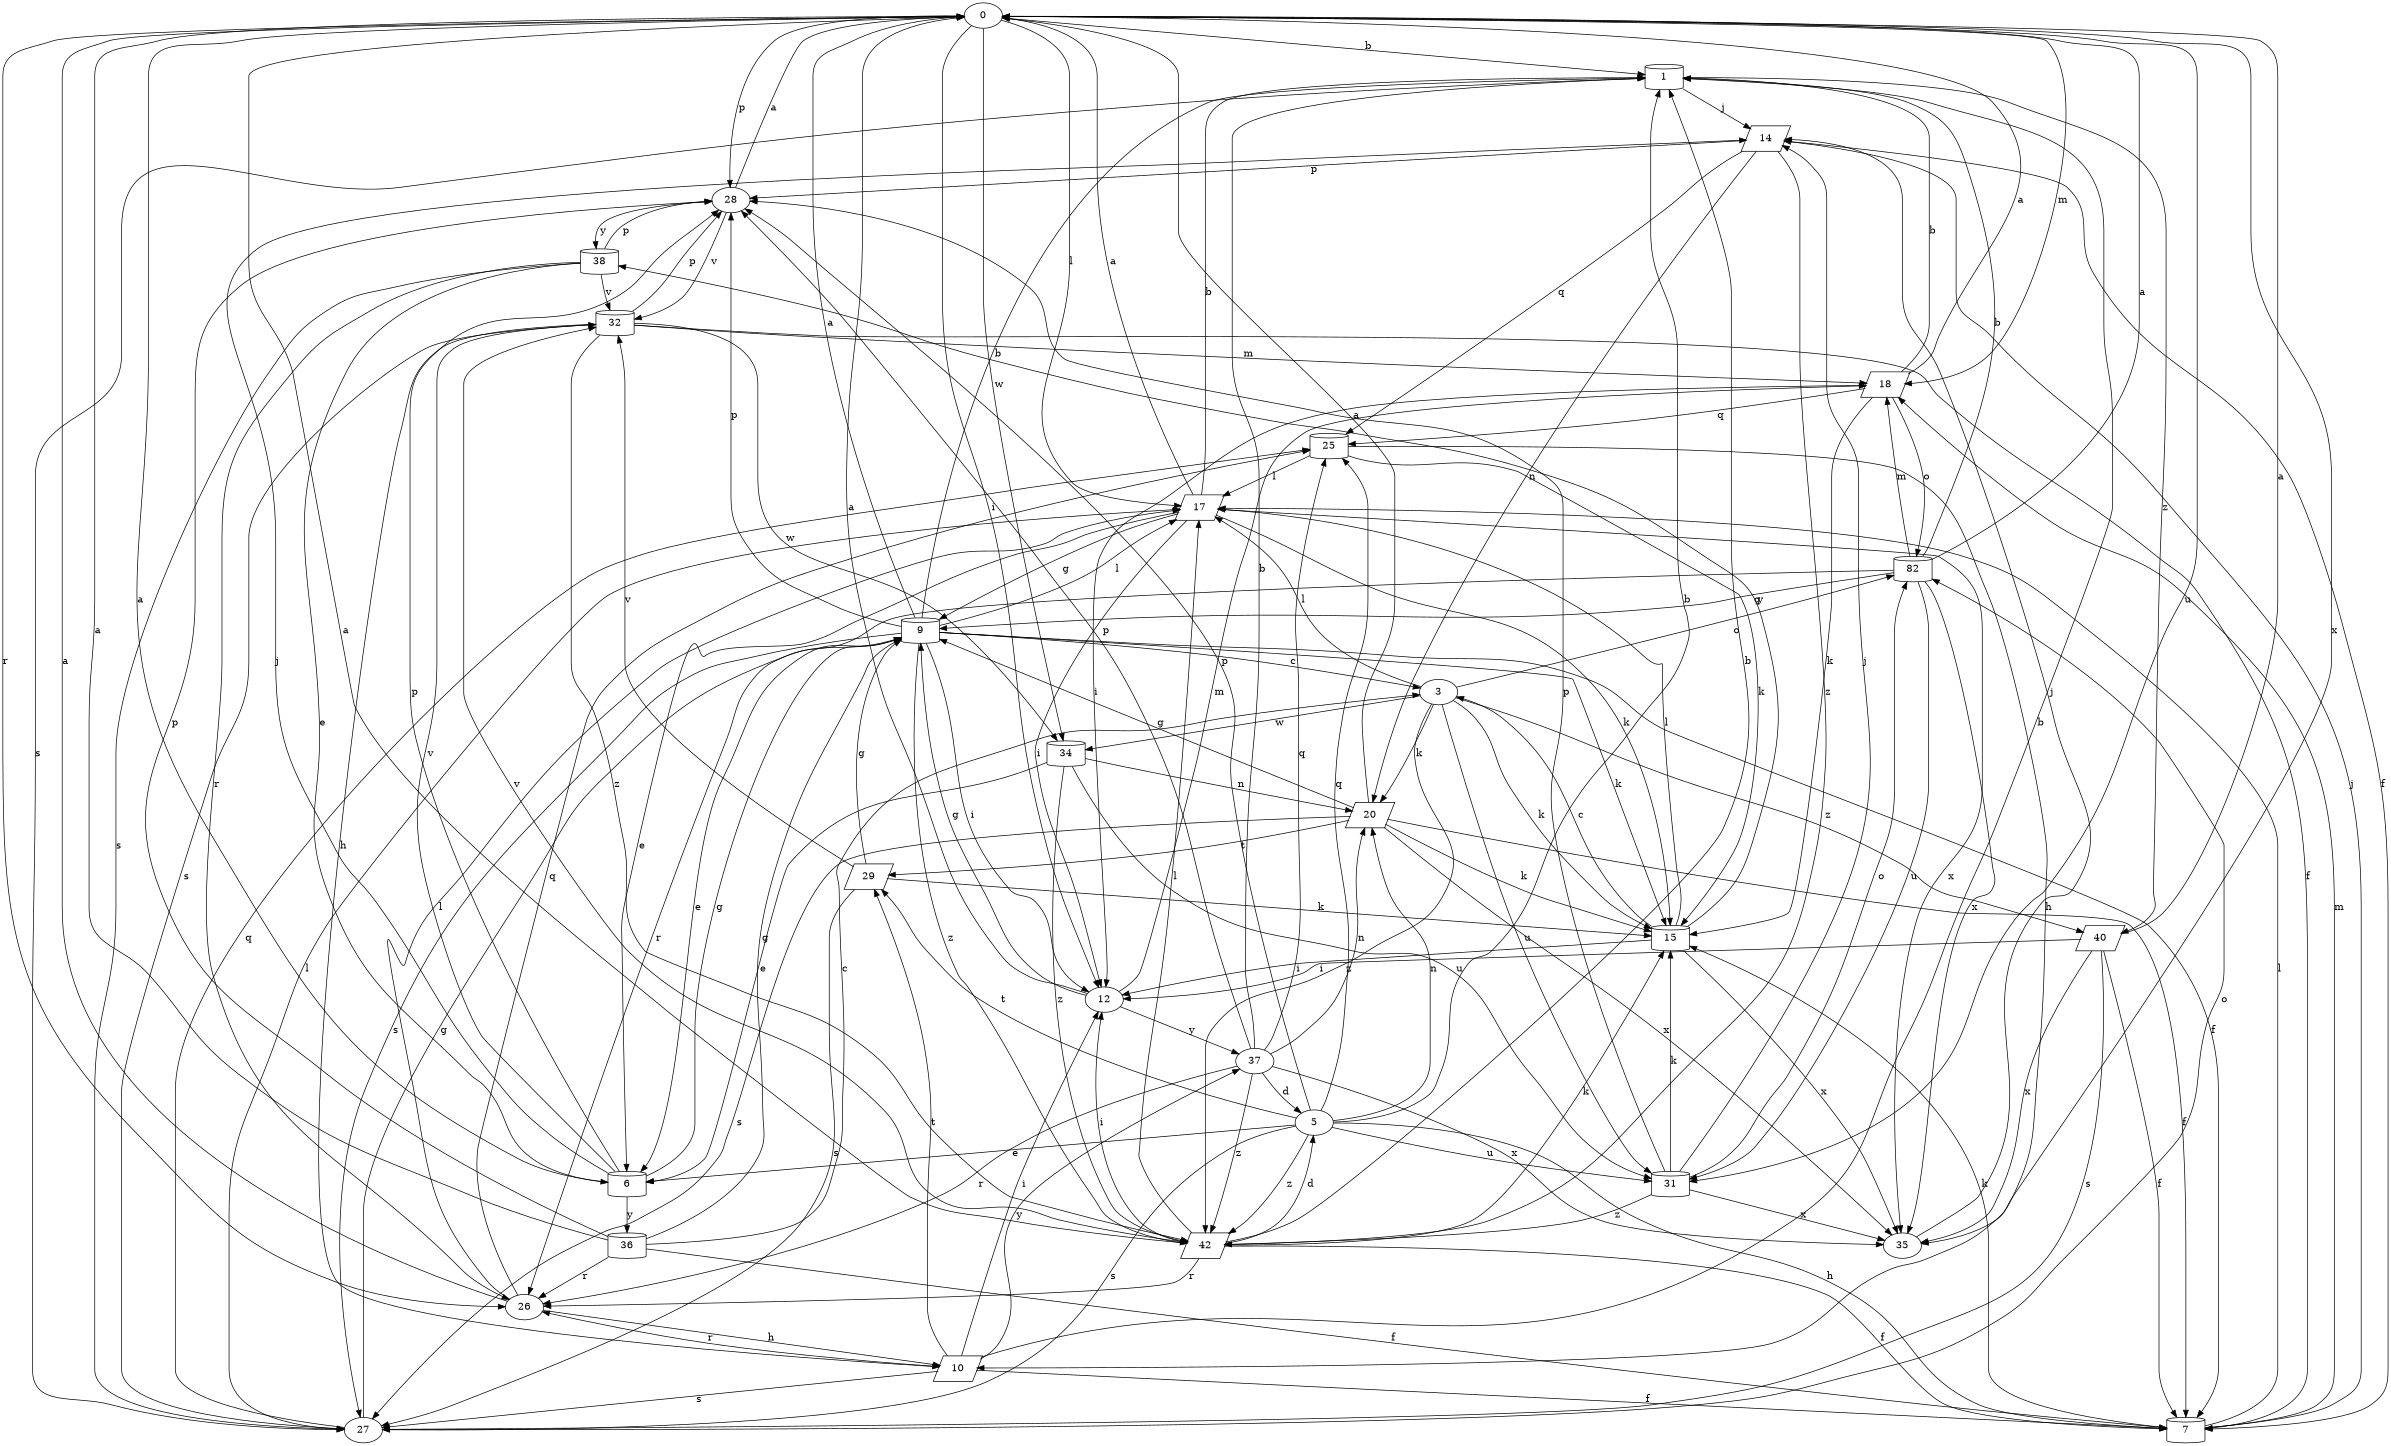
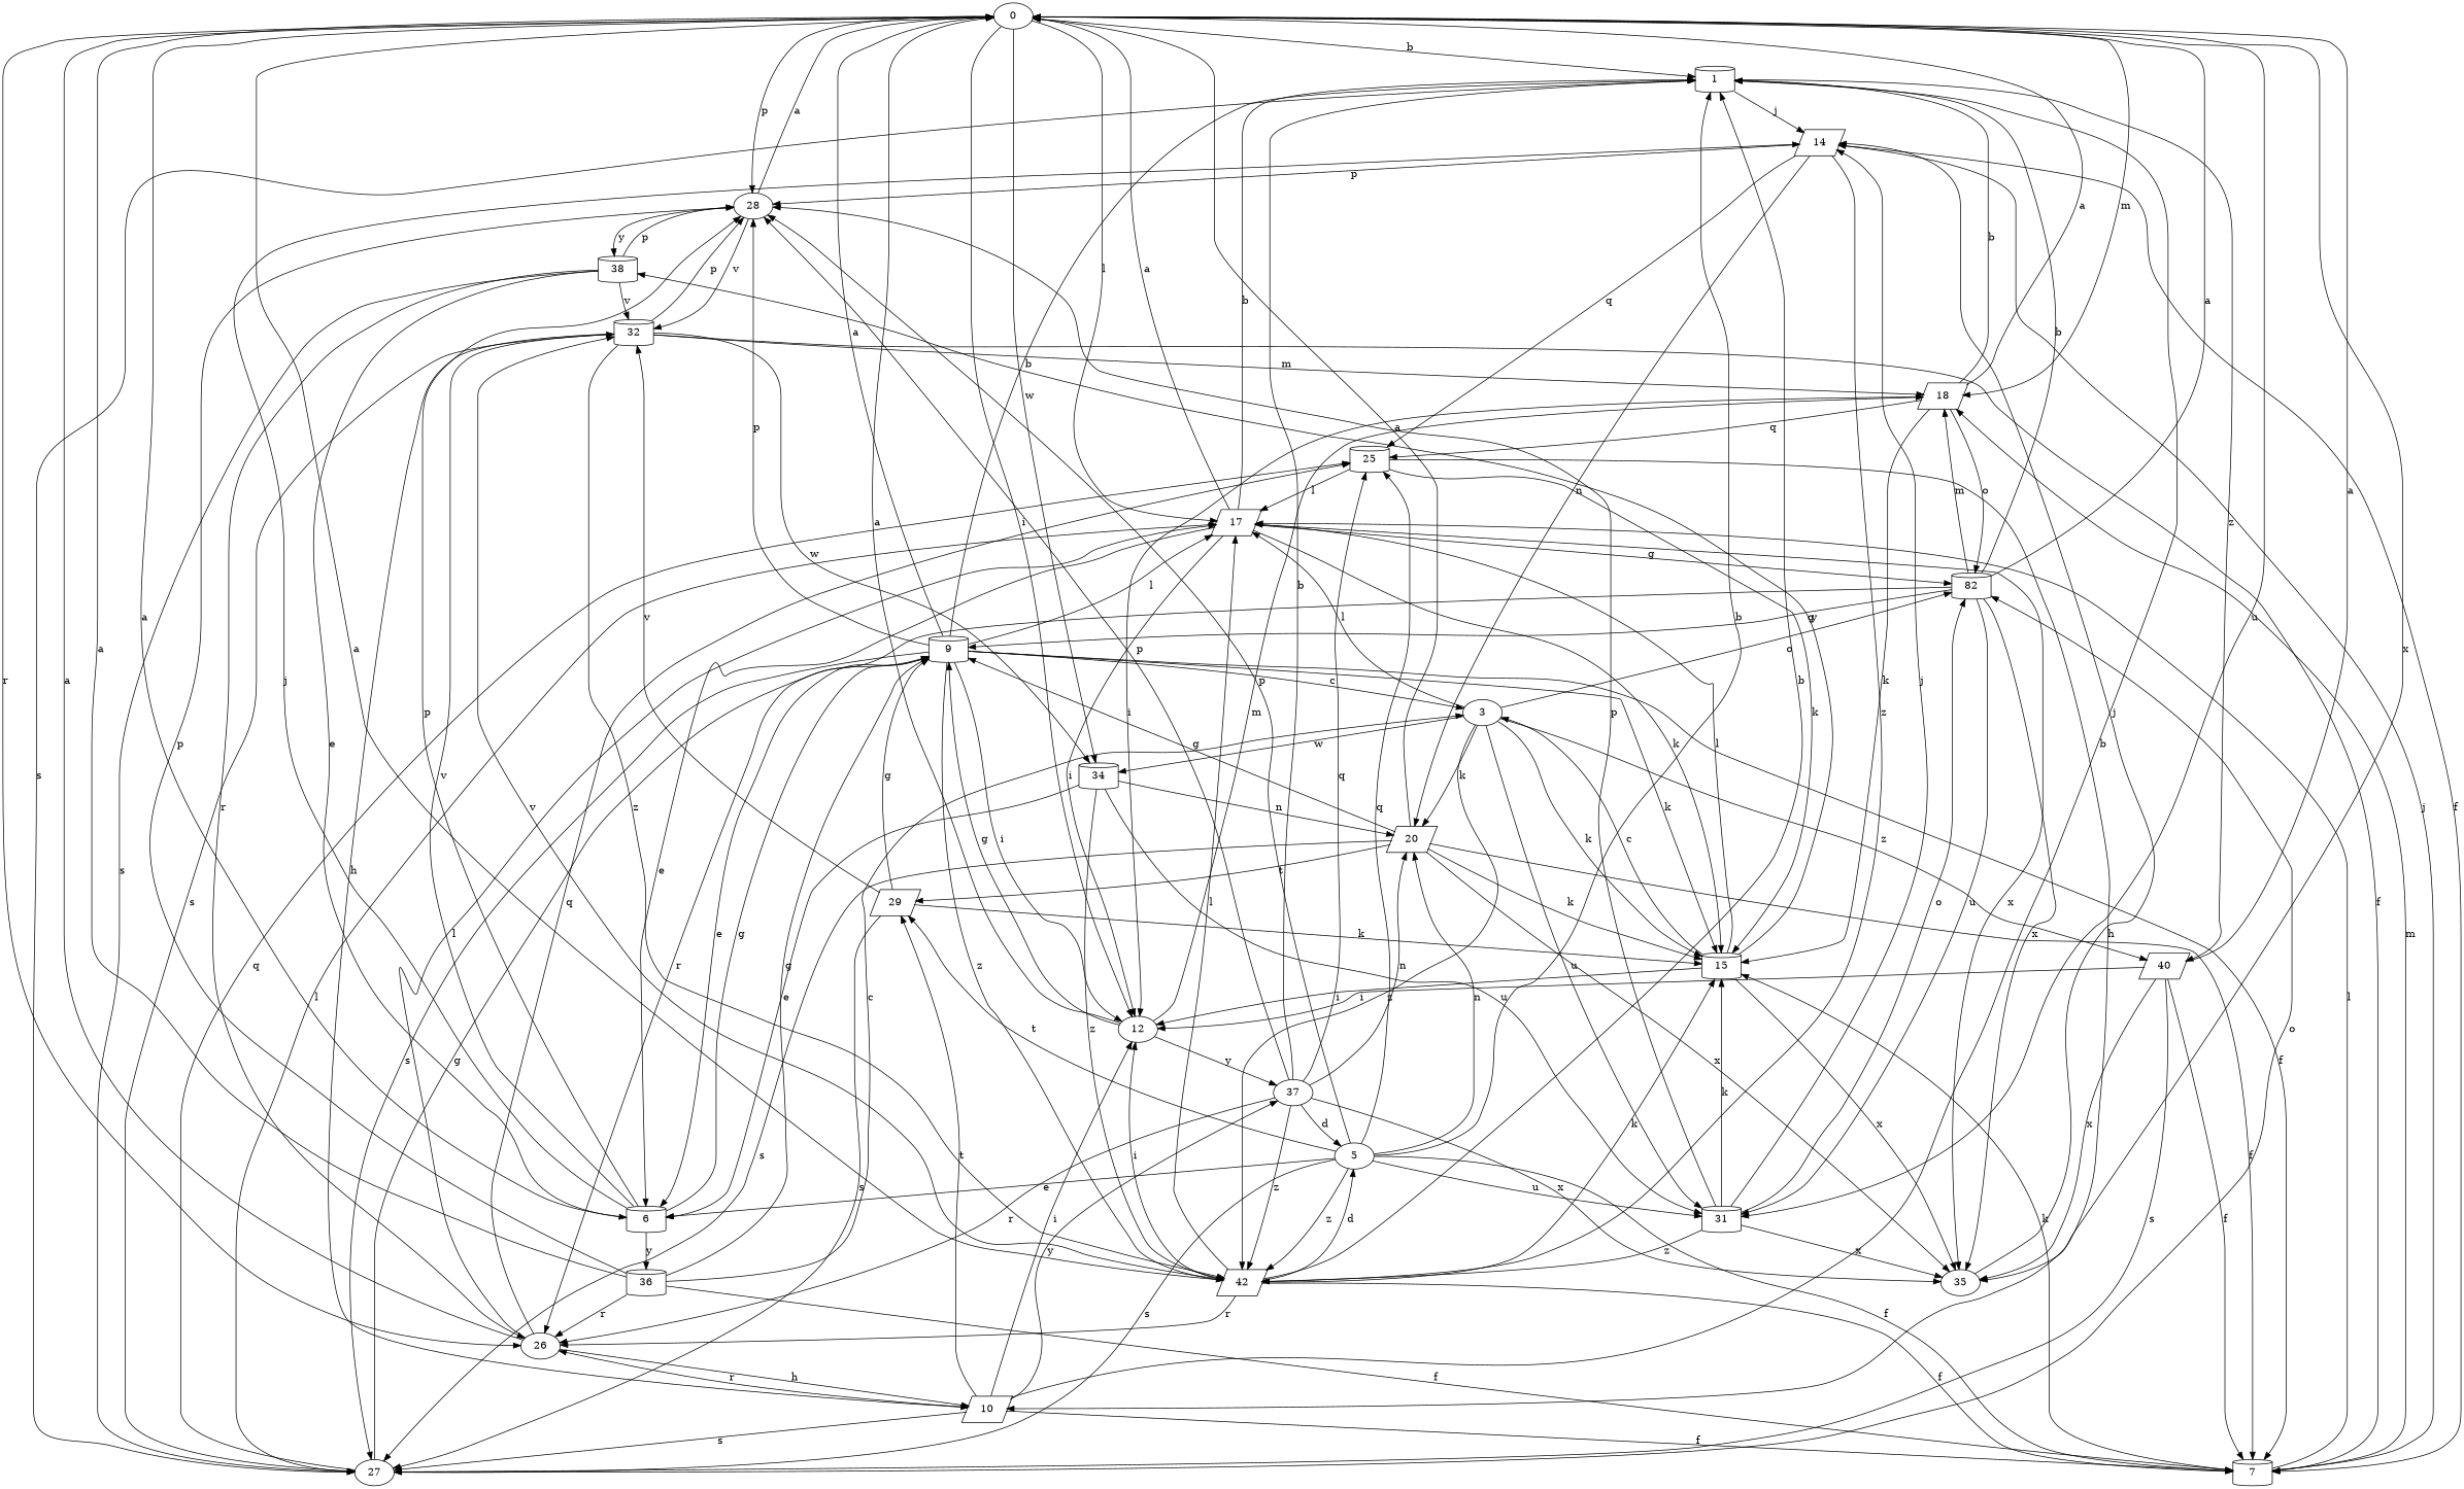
  strict digraph {
    node [shape=cylinder]
    0 [shape=ellipse]
    1
    12 [shape=ellipse]
    17 [shape=parallelogram]
    18 [shape=parallelogram]
    n6 [label=28 shape=ellipse]
    26 [shape=ellipse]
    31
    34
    35 [shape=ellipse]
    14 [shape=parallelogram]
    27 [shape=ellipse]
    40 [shape=parallelogram]
    9
    37 [shape=ellipse]
    15
    6
    n18 [label=82]
    25
    32
    38
    10 [shape=parallelogram]
    42 [shape=parallelogram]
    20 [shape=parallelogram]
    7
    3 [shape=ellipse]
    29 [shape=parallelogram]
    5 [shape=ellipse]
    36
    0 -> 1 [label=b]
    0 -> 12 [label=i]
    0 -> 17 [label=l]
    0 -> 18 [label=m]
    0 -> n6 [label=p]
    0 -> 26 [label=r]
    0 -> 31 [label=u]
    0 -> 34 [label=w]
    0 -> 35 [label=x]
    1 -> 14 [label=j]
    1 -> 27 [label=s]
    1 -> 40 [label=z]
    12 -> 0 [label=a]
    12 -> 18 [label=m]
    12 -> 9 [label=g]
    12 -> 37 [label=y]
    17 -> 0 [label=a]
    17 -> 1 [label=b]
    17 -> 12 [label=i]
    17 -> 35 [label=x]
-   17 -> 9 [label=g]
+   17 -> n18 [label=g]
    17 -> 15 [label=k]
    17 -> 6 [label=e]
    18 -> 0 [label=a]
    18 -> 1 [label=b]
    18 -> 12 [label=i]
    18 -> 15 [label=k]
    18 -> n18 [label=o]
    18 -> 25 [label=q]
    n6 -> 0 [label=a]
    n6 -> 32 [label=v]
    n6 -> 38 [label=y]
    26 -> 0 [label=a]
    26 -> 17 [label=l]
    26 -> 25 [label=q]
    26 -> 10 [label=h]
    31 -> n6 [label=p]
    31 -> 35 [label=x]
    31 -> 14 [label=j]
    31 -> 15 [label=k]
    31 -> n18 [label=o]
    31 -> 42 [label=z]
    34 -> 31 [label=u]
    34 -> 6 [label=e]
    34 -> 42 [label=z]
    34 -> 20 [label=n]
    35 -> 14 [label=j]
    14 -> n6 [label=p]
    14 -> 25 [label=q]
    14 -> 42 [label=z]
    14 -> 20 [label=n]
    14 -> 7 [label=f]
    27 -> 17 [label=l]
    27 -> 9 [label=g]
    27 -> n18 [label=o]
    27 -> 25 [label=q]
    40 -> 0 [label=a]
    40 -> 12 [label=i]
    40 -> 35 [label=x]
    40 -> 27 [label=s]
    40 -> 7 [label=f]
    9 -> 0 [label=a]
    9 -> 1 [label=b]
    9 -> 12 [label=i]
    9 -> 17 [label=l]
    9 -> n6 [label=p]
    9 -> 27 [label=s]
    9 -> 15 [label=k]
    9 -> 6 [label=e]
    9 -> 42 [label=z]
    9 -> 7 [label=f]
    9 -> 3 [label=c]
    37 -> 1 [label=b]
    37 -> n6 [label=p]
    37 -> 26 [label=r]
    37 -> 35 [label=x]
    37 -> 25 [label=q]
    37 -> 42 [label=z]
    37 -> 20 [label=n]
    37 -> 5 [label=d]
    15 -> 12 [label=i]
    15 -> 17 [label=l]
    15 -> 35 [label=x]
    15 -> 38 [label=y]
    15 -> 3 [label=c]
    6 -> 0 [label=a]
    6 -> n6 [label=p]
    6 -> 14 [label=j]
    6 -> 9 [label=g]
    6 -> 32 [label=v]
    6 -> 36 [label=y]
    n18 -> 0 [label=a]
    n18 -> 1 [label=b]
    n18 -> 18 [label=m]
    n18 -> 26 [label=r]
    n18 -> 31 [label=u]
    n18 -> 35 [label=x]
    n18 -> 9 [label=g]
    25 -> 17 [label=l]
    25 -> 15 [label=k]
    25 -> 10 [label=h]
    32 -> 18 [label=m]
    32 -> n6 [label=p]
    32 -> 34 [label=w]
    32 -> 27 [label=s]
    32 -> 10 [label=h]
    32 -> 42 [label=z]
    32 -> 7 [label=f]
    38 -> n6 [label=p]
    38 -> 26 [label=r]
    38 -> 27 [label=s]
    38 -> 6 [label=e]
    38 -> 32 [label=v]
    10 -> 1 [label=b]
    10 -> 12 [label=i]
    10 -> 26 [label=r]
    10 -> 27 [label=s]
    10 -> 37 [label=y]
    10 -> 7 [label=f]
    10 -> 29 [label=t]
    42 -> 0 [label=a]
    42 -> 1 [label=b]
    42 -> 12 [label=i]
    42 -> 17 [label=l]
    42 -> 26 [label=r]
    42 -> 15 [label=k]
    42 -> 32 [label=v]
    42 -> 7 [label=f]
    42 -> 5 [label=d]
    20 -> 0 [label=a]
    20 -> 35 [label=x]
    20 -> 27 [label=s]
    20 -> 9 [label=g]
    20 -> 15 [label=k]
    20 -> 7 [label=f]
    20 -> 29 [label=t]
    7 -> 17 [label=l]
    7 -> 18 [label=m]
    7 -> 14 [label=j]
    7 -> 15 [label=k]
    3 -> 17 [label=l]
    3 -> 31 [label=u]
    3 -> 34 [label=w]
    3 -> 40 [label=z]
    3 -> 15 [label=k]
    3 -> n18 [label=o]
    3 -> 42 [label=z]
    3 -> 20 [label=k]
    29 -> 27 [label=s]
    29 -> 9 [label=g]
    29 -> 15 [label=k]
    29 -> 32 [label=v]
    5 -> 1 [label=b]
    5 -> n6 [label=p]
    5 -> 31 [label=u]
    5 -> 27 [label=s]
    5 -> 6 [label=e]
    5 -> 25 [label=q]
    5 -> 42 [label=z]
    5 -> 20 [label=n]
-   5 -> 7 [label=h]
+   5 -> 7 [label=f]
    5 -> 29 [label=t]
    36 -> 0 [label=a]
    36 -> n6 [label=p]
    36 -> 26 [label=r]
    36 -> 9 [label=g]
    36 -> 7 [label=f]
    36 -> 3 [label=c]
  }
